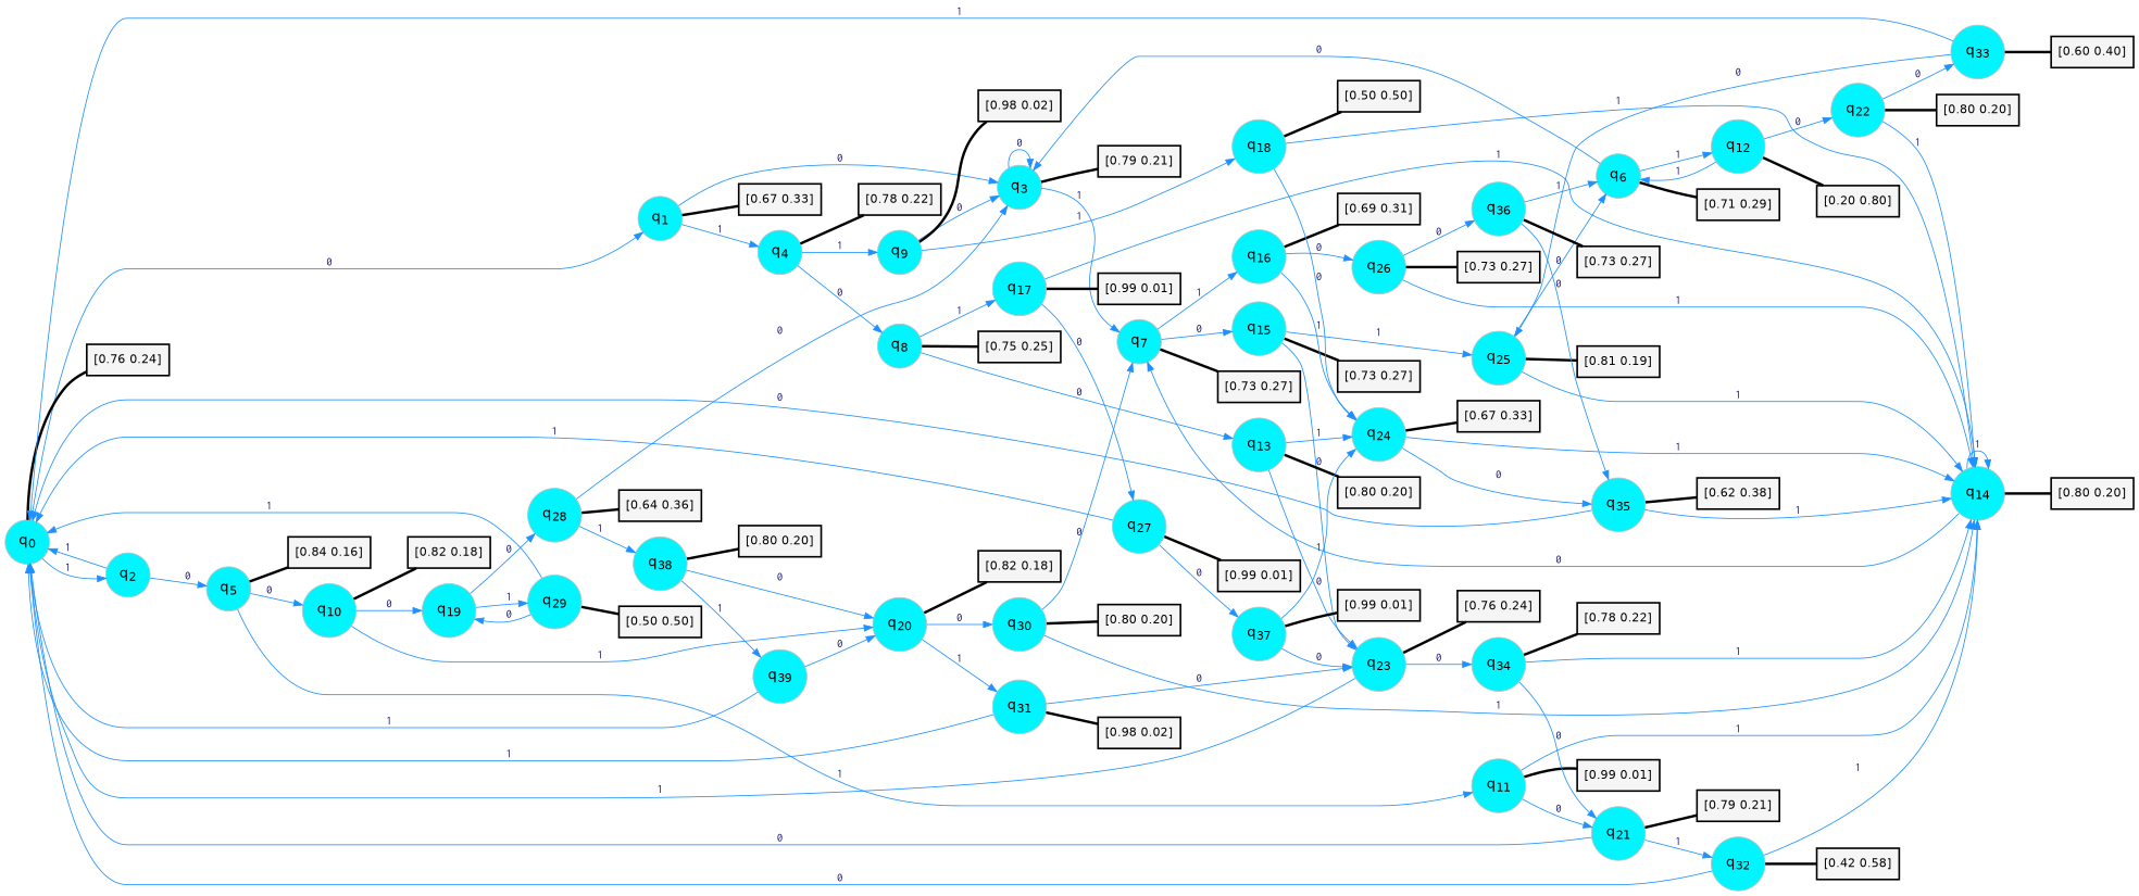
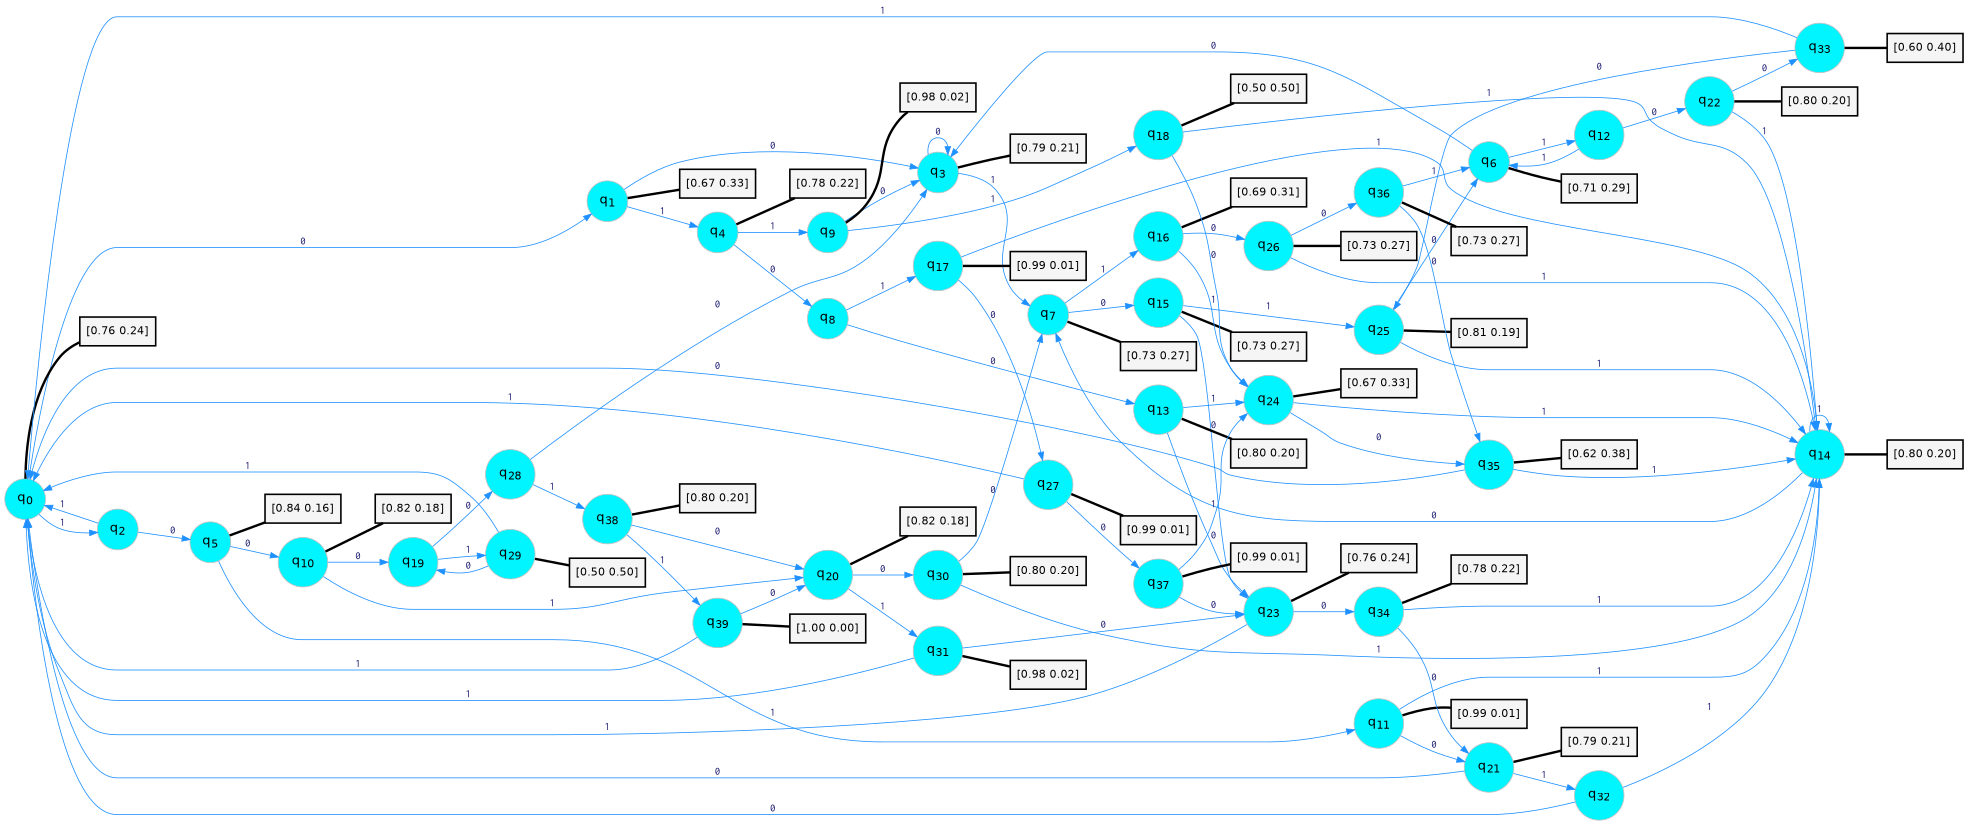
  digraph {
    rankdir=LR
    node [color=gray fillcolor=turquoise1 fontcolor=black fontname=Helvetica fontsize=16 fontweight=bold shape=circle style=filled]
    edge [arrowsize=1 color=dodgerblue1 fontcolor=midnightblue fontname=courier fontweight=bold penwidth=1 style=solid weight=20]
    n1 [label=<q<SUB>0</SUB>>]
    n2 [label=<q<SUB>1</SUB>>]
    n3 [label=<q<SUB>2</SUB>>]
    n4 [color=black fillcolor=whitesmoke fontsize=14 label="[0.76 0.24]" penwidth=2 shape=box]
    n5 [label=<q<SUB>3</SUB>>]
    n6 [label=<q<SUB>4</SUB>>]
    n7 [color=black fillcolor=whitesmoke fontsize=14 label="[0.67 0.33]" penwidth=2 shape=box]
    n8 [label=<q<SUB>5</SUB>>]
    n9 [label=<q<SUB>7</SUB>>]
    n10 [color=black fillcolor=whitesmoke fontsize=14 label="[0.79 0.21]" penwidth=2 shape=box]
    n11 [label=<q<SUB>8</SUB>>]
    n12 [label=<q<SUB>9</SUB>>]
    n13 [color=black fillcolor=whitesmoke fontsize=14 label="[0.78 0.22]" penwidth=2 shape=box]
    n14 [label=<q<SUB>10</SUB>>]
    n15 [label=<q<SUB>11</SUB>>]
    n16 [color=black fillcolor=whitesmoke fontsize=14 label="[0.84 0.16]" penwidth=2 shape=box]
    n17 [label=<q<SUB>15</SUB>>]
    n18 [label=<q<SUB>16</SUB>>]
    n19 [color=black fillcolor=whitesmoke fontsize=14 label="[0.73 0.27]" penwidth=2 shape=box]
    n20 [label=<q<SUB>13</SUB>>]
    n21 [label=<q<SUB>17</SUB>>]
-   n22 [color=black fillcolor=whitesmoke fontsize=14 label="[0.75 0.25]" penwidth=2 shape=box]
    n23 [label=<q<SUB>18</SUB>>]
    n24 [color=black fillcolor=whitesmoke fontsize=14 label="[0.98 0.02]" penwidth=2 shape=box]
    n25 [label=<q<SUB>19</SUB>>]
    n26 [label=<q<SUB>20</SUB>>]
    n27 [color=black fillcolor=whitesmoke fontsize=14 label="[0.82 0.18]" penwidth=2 shape=box]
    n28 [label=<q<SUB>14</SUB>>]
    n29 [label=<q<SUB>21</SUB>>]
    n30 [color=black fillcolor=whitesmoke fontsize=14 label="[0.99 0.01]" penwidth=2 shape=box]
    n31 [label=<q<SUB>6</SUB>>]
    n32 [label=<q<SUB>12</SUB>>]
    n33 [color=black fillcolor=whitesmoke fontsize=14 label="[0.71 0.29]" penwidth=2 shape=box]
    n34 [label=<q<SUB>22</SUB>>]
-   n35 [color=black fillcolor=whitesmoke fontsize=14 label="[0.20 0.80]" penwidth=2 shape=box]
    n36 [label=<q<SUB>23</SUB>>]
    n37 [label=<q<SUB>25</SUB>>]
    n38 [color=black fillcolor=whitesmoke fontsize=14 label="[0.73 0.27]" penwidth=2 shape=box]
    n39 [label=<q<SUB>24</SUB>>]
    n40 [label=<q<SUB>26</SUB>>]
    n41 [color=black fillcolor=whitesmoke fontsize=14 label="[0.69 0.31]" penwidth=2 shape=box]
    n42 [color=black fillcolor=whitesmoke fontsize=14 label="[0.80 0.20]" penwidth=2 shape=box]
    n43 [label=<q<SUB>27</SUB>>]
    n44 [color=black fillcolor=whitesmoke fontsize=14 label="[0.99 0.01]" penwidth=2 shape=box]
    n45 [color=black fillcolor=whitesmoke fontsize=14 label="[0.50 0.50]" penwidth=2 shape=box]
    n46 [label=<q<SUB>28</SUB>>]
    n47 [label=<q<SUB>29</SUB>>]
    n48 [label=<q<SUB>30</SUB>>]
    n49 [label=<q<SUB>31</SUB>>]
    n50 [color=black fillcolor=whitesmoke fontsize=14 label="[0.82 0.18]" penwidth=2 shape=box]
    n51 [color=black fillcolor=whitesmoke fontsize=14 label="[0.80 0.20]" penwidth=2 shape=box]
    n52 [label=<q<SUB>32</SUB>>]
    n53 [color=black fillcolor=whitesmoke fontsize=14 label="[0.79 0.21]" penwidth=2 shape=box]
    n54 [label=<q<SUB>33</SUB>>]
    n55 [color=black fillcolor=whitesmoke fontsize=14 label="[0.80 0.20]" penwidth=2 shape=box]
    n56 [label=<q<SUB>34</SUB>>]
    n57 [color=black fillcolor=whitesmoke fontsize=14 label="[0.76 0.24]" penwidth=2 shape=box]
    n58 [label=<q<SUB>35</SUB>>]
    n59 [color=black fillcolor=whitesmoke fontsize=14 label="[0.67 0.33]" penwidth=2 shape=box]
    n60 [color=black fillcolor=whitesmoke fontsize=14 label="[0.81 0.19]" penwidth=2 shape=box]
    n61 [label=<q<SUB>36</SUB>>]
    n62 [color=black fillcolor=whitesmoke fontsize=14 label="[0.73 0.27]" penwidth=2 shape=box]
    n63 [label=<q<SUB>37</SUB>>]
    n64 [color=black fillcolor=whitesmoke fontsize=14 label="[0.99 0.01]" penwidth=2 shape=box]
    n65 [label=<q<SUB>38</SUB>>]
-   n66 [color=black fillcolor=whitesmoke fontsize=14 label="[0.64 0.36]" penwidth=2 shape=box]
    n67 [color=black fillcolor=whitesmoke fontsize=14 label="[0.50 0.50]" penwidth=2 shape=box]
    n68 [color=black fillcolor=whitesmoke fontsize=14 label="[0.80 0.20]" penwidth=2 shape=box]
    n69 [color=black fillcolor=whitesmoke fontsize=14 label="[0.98 0.02]" penwidth=2 shape=box]
-   n70 [color=black fillcolor=whitesmoke fontsize=14 label="[0.42 0.58]" penwidth=2 shape=box]
    n71 [color=black fillcolor=whitesmoke fontsize=14 label="[0.60 0.40]" penwidth=2 shape=box]
    n72 [color=black fillcolor=whitesmoke fontsize=14 label="[0.78 0.22]" penwidth=2 shape=box]
    n73 [color=black fillcolor=whitesmoke fontsize=14 label="[0.62 0.38]" penwidth=2 shape=box]
    n74 [color=black fillcolor=whitesmoke fontsize=14 label="[0.73 0.27]" penwidth=2 shape=box]
    n75 [color=black fillcolor=whitesmoke fontsize=14 label="[0.99 0.01]" penwidth=2 shape=box]
    n76 [label=<q<SUB>39</SUB>>]
    n77 [color=black fillcolor=whitesmoke fontsize=14 label="[0.80 0.20]" penwidth=2 shape=box]
+   n78 [color=black fillcolor=whitesmoke fontsize=14 label="[1.00 0.00]" penwidth=2 shape=box]
    n1 -> n2 [label=0]
    n1 -> n3 [label=1]
    n1 -> n4 [arrowhead=none color=black penwidth=3]
    n2 -> n5 [label=0]
    n2 -> n6 [label=1]
    n2 -> n7 [arrowhead=none color=black penwidth=3]
    n3 -> n1 [label=1]
    n3 -> n8 [label=0]
    n5 -> n5 [label=0]
    n5 -> n9 [label=1]
    n5 -> n10 [arrowhead=none color=black penwidth=3]
    n6 -> n11 [label=0]
    n6 -> n12 [label=1]
    n6 -> n13 [arrowhead=none color=black penwidth=3]
    n8 -> n14 [label=0]
    n8 -> n15 [label=1]
    n8 -> n16 [arrowhead=none color=black penwidth=3]
    n9 -> n17 [label=0]
    n9 -> n18 [label=1]
    n9 -> n19 [arrowhead=none color=black penwidth=3]
    n11 -> n20 [label=0]
    n11 -> n21 [label=1]
-   n11 -> n22 [arrowhead=none color=black penwidth=3]
    n12 -> n5 [label=0]
    n12 -> n23 [label=1]
    n12 -> n24 [arrowhead=none color=black penwidth=3]
    n14 -> n25 [label=0]
    n14 -> n26 [label=1]
    n14 -> n27 [arrowhead=none color=black penwidth=3]
    n15 -> n28 [label=1]
    n15 -> n29 [label=0]
    n15 -> n30 [arrowhead=none color=black penwidth=3]
    n17 -> n36 [label=0]
    n17 -> n37 [label=1]
    n17 -> n38 [arrowhead=none color=black penwidth=3]
    n18 -> n39 [label=1]
    n18 -> n40 [label=0]
    n18 -> n41 [arrowhead=none color=black penwidth=3]
    n20 -> n36 [label=0]
    n20 -> n39 [label=1]
    n20 -> n42 [arrowhead=none color=black penwidth=3]
    n21 -> n28 [label=1]
    n21 -> n43 [label=0]
    n21 -> n44 [arrowhead=none color=black penwidth=3]
    n23 -> n28 [label=1]
    n23 -> n39 [label=0]
    n23 -> n45 [arrowhead=none color=black penwidth=3]
    n25 -> n46 [label=0]
    n25 -> n47 [label=1]
    n26 -> n48 [label=0]
    n26 -> n49 [label=1]
    n26 -> n50 [arrowhead=none color=black penwidth=3]
    n28 -> n9 [label=0]
    n28 -> n28 [label=1]
    n28 -> n51 [arrowhead=none color=black penwidth=3]
    n29 -> n1 [label=0]
    n29 -> n52 [label=1]
    n29 -> n53 [arrowhead=none color=black penwidth=3]
    n31 -> n5 [label=0]
    n31 -> n32 [label=1]
    n31 -> n33 [arrowhead=none color=black penwidth=3]
    n32 -> n31 [label=1]
    n32 -> n34 [label=0]
-   n32 -> n35 [arrowhead=none color=black penwidth=3]
    n34 -> n28 [label=1]
    n34 -> n54 [label=0]
    n34 -> n55 [arrowhead=none color=black penwidth=3]
    n36 -> n1 [label=1]
    n36 -> n56 [label=0]
    n36 -> n57 [arrowhead=none color=black penwidth=3]
    n37 -> n28 [label=1]
    n37 -> n31 [label=0]
    n37 -> n60 [arrowhead=none color=black penwidth=3]
    n39 -> n28 [label=1]
    n39 -> n58 [label=0]
    n39 -> n59 [arrowhead=none color=black penwidth=3]
    n40 -> n28 [label=1]
    n40 -> n61 [label=0]
    n40 -> n62 [arrowhead=none color=black penwidth=3]
    n43 -> n1 [label=1]
    n43 -> n63 [label=0]
    n43 -> n64 [arrowhead=none color=black penwidth=3]
    n46 -> n5 [label=0]
    n46 -> n65 [label=1]
-   n46 -> n66 [arrowhead=none color=black penwidth=3]
    n47 -> n1 [label=1]
    n47 -> n25 [label=0]
    n47 -> n67 [arrowhead=none color=black penwidth=3]
    n48 -> n9 [label=0]
    n48 -> n28 [label=1]
    n48 -> n68 [arrowhead=none color=black penwidth=3]
    n49 -> n1 [label=1]
    n49 -> n36 [label=0]
    n49 -> n69 [arrowhead=none color=black penwidth=3]
    n52 -> n1 [label=0]
    n52 -> n28 [label=1]
-   n52 -> n70 [arrowhead=none color=black penwidth=3]
    n54 -> n1 [label=1]
    n54 -> n37 [label=0]
    n54 -> n71 [arrowhead=none color=black penwidth=3]
    n56 -> n28 [label=1]
    n56 -> n29 [label=0]
    n56 -> n72 [arrowhead=none color=black penwidth=3]
    n58 -> n1 [label=0]
    n58 -> n28 [label=1]
    n58 -> n73 [arrowhead=none color=black penwidth=3]
    n61 -> n31 [label=1]
    n61 -> n58 [label=0]
    n61 -> n74 [arrowhead=none color=black penwidth=3]
    n63 -> n36 [label=0]
    n63 -> n39 [label=1]
    n63 -> n75 [arrowhead=none color=black penwidth=3]
    n65 -> n26 [label=0]
    n65 -> n76 [label=1]
    n65 -> n77 [arrowhead=none color=black penwidth=3]
    n76 -> n1 [label=1]
    n76 -> n26 [label=0]
+   n76 -> n78 [arrowhead=none color=black penwidth=3]
  }
